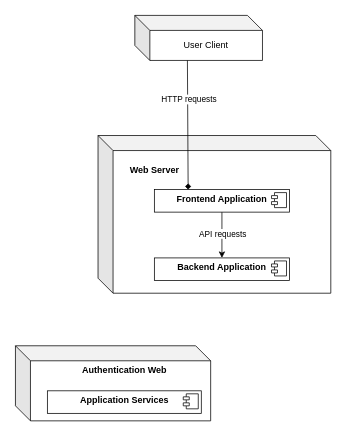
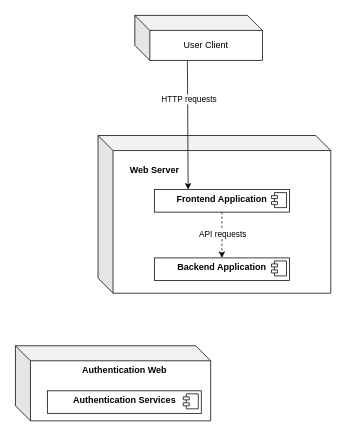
  <mxCell id="0" />
  <mxCell id="1" parent="0" />
  <mxCell id="2" value="User Client" style="shape=cube;whiteSpace=wrap;html=1;boundedLbl=1;backgroundOutline=1;darkOpacity=0.05;darkOpacity2=0.1;" vertex="1" parent="1"><mxGeometry x="179" y="20" width="170" height="60" as="geometry" /></mxCell>
  <mxCell id="3" value="" style="shape=cube;whiteSpace=wrap;html=1;boundedLbl=1;backgroundOutline=1;darkOpacity=0.05;darkOpacity2=0.1;" vertex="1" parent="1"><mxGeometry x="130" y="180" width="310" height="210" as="geometry" /></mxCell>
- <mxCell id="4" style="edgeStyle=orthogonalEdgeStyle;rounded=0;orthogonalLoop=1;jettySize=auto;html=1;exitX=0.5;exitY=1;exitDx=0;exitDy=0;entryX=0.5;entryY=0;entryDx=0;entryDy=0;" edge="1" parent="1" source="6" target="8"><mxGeometry relative="1" as="geometry" /></mxCell>
+ <mxCell id="4" style="edgeStyle=orthogonalEdgeStyle;rounded=0;orthogonalLoop=1;jettySize=auto;html=1;exitX=0.5;exitY=1;exitDx=0;exitDy=0;entryX=0.5;entryY=0;entryDx=0;entryDy=0;dashed=1;" edge="1" parent="1" source="6" target="8"><mxGeometry relative="1" as="geometry" /></mxCell>
  <mxCell id="5" value="API requests" style="edgeLabel;html=1;align=center;verticalAlign=middle;resizable=0;points=[];" vertex="1" connectable="0" parent="4"><mxGeometry x="-0.076" relative="1" as="geometry"><mxPoint as="offset" /></mxGeometry></mxCell>
  <mxCell id="6" value="&lt;p style=&quot;margin:0px;margin-top:6px;text-align:center;&quot;&gt;&lt;b&gt;Frontend Application&lt;/b&gt;&lt;/p&gt;" style="align=left;overflow=fill;html=1;dropTarget=0;whiteSpace=wrap;" vertex="1" parent="1"><mxGeometry x="205" y="252" width="180" height="30" as="geometry" /></mxCell>
  <mxCell id="7" value="" style="shape=component;jettyWidth=8;jettyHeight=4;" vertex="1" parent="6"><mxGeometry x="1" width="20" height="20" relative="1" as="geometry"><mxPoint x="-24" y="4" as="offset" /></mxGeometry></mxCell>
  <mxCell id="8" value="&lt;p style=&quot;margin:0px;margin-top:6px;text-align:center;&quot;&gt;&lt;b&gt;Backend Application&lt;/b&gt;&lt;/p&gt;" style="align=left;overflow=fill;html=1;dropTarget=0;whiteSpace=wrap;" vertex="1" parent="1"><mxGeometry x="205" y="343" width="180" height="30" as="geometry" /></mxCell>
  <mxCell id="9" value="" style="shape=component;jettyWidth=8;jettyHeight=4;" vertex="1" parent="8"><mxGeometry x="1" width="20" height="20" relative="1" as="geometry"><mxPoint x="-24" y="4" as="offset" /></mxGeometry></mxCell>
  <mxCell id="10" value="Web Server" style="text;align=center;fontStyle=1;verticalAlign=middle;spacingLeft=3;spacingRight=3;strokeColor=none;rotatable=0;points=[[0,0.5],[1,0.5]];portConstraint=eastwest;html=1;" vertex="1" parent="1"><mxGeometry x="165" y="214" width="80" height="26" as="geometry" /></mxCell>
- <mxCell id="11" value="" style="endArrow=diamond;html=1;rounded=0;exitX=0.412;exitY=1;exitDx=0;exitDy=0;exitPerimeter=0;entryX=0.25;entryY=0;entryDx=0;entryDy=0;" edge="1" parent="1" source="2" target="6"><mxGeometry width="50" height="50" relative="1" as="geometry"><mxPoint x="250" y="280" as="sourcePoint" /><mxPoint x="300" y="230" as="targetPoint" /></mxGeometry></mxCell>
+ <mxCell id="11" value="" style="endArrow=classic;html=1;rounded=0;exitX=0.412;exitY=1;exitDx=0;exitDy=0;exitPerimeter=0;entryX=0.25;entryY=0;entryDx=0;entryDy=0;" edge="1" parent="1" source="2" target="6"><mxGeometry width="50" height="50" relative="1" as="geometry"><mxPoint x="250" y="280" as="sourcePoint" /><mxPoint x="300" y="230" as="targetPoint" /></mxGeometry></mxCell>
  <mxCell id="12" value="HTTP requests" style="edgeLabel;html=1;align=center;verticalAlign=middle;resizable=0;points=[];" vertex="1" connectable="0" parent="11"><mxGeometry x="-0.401" y="1" relative="1" as="geometry"><mxPoint as="offset" /></mxGeometry></mxCell>
  <mxCell id="13" value="" style="shape=cube;whiteSpace=wrap;html=1;boundedLbl=1;backgroundOutline=1;darkOpacity=0.05;darkOpacity2=0.1;" vertex="1" parent="1"><mxGeometry x="20" y="460" width="260" height="100" as="geometry" /></mxCell>
  <mxCell id="14" value="Authentication Web" style="text;align=center;fontStyle=1;verticalAlign=middle;spacingLeft=3;spacingRight=3;strokeColor=none;rotatable=0;points=[[0,0.5],[1,0.5]];portConstraint=eastwest;html=1;" vertex="1" parent="1"><mxGeometry x="125" y="480" width="80" height="26" as="geometry" /></mxCell>
- <mxCell id="15" value="&lt;p style=&quot;text-align: center; margin: 6px 0px 0px;&quot;&gt;&lt;span style=&quot;font-weight: 700; text-wrap: nowrap;&quot;&gt;Application Services&lt;/span&gt;&lt;br&gt;&lt;/p&gt;" style="align=left;overflow=fill;html=1;dropTarget=0;whiteSpace=wrap;" vertex="1" parent="1"><mxGeometry x="62.5" y="520" width="205" height="30" as="geometry" /></mxCell>
+ <mxCell id="15" value="&lt;p style=&quot;text-align: center; margin: 6px 0px 0px;&quot;&gt;&lt;span style=&quot;font-weight: 700; text-wrap: nowrap;&quot;&gt;Authentication Services&lt;/span&gt;&lt;br&gt;&lt;/p&gt;" style="align=left;overflow=fill;html=1;dropTarget=0;whiteSpace=wrap;" vertex="1" parent="1"><mxGeometry x="62.5" y="520" width="205" height="30" as="geometry" /></mxCell>
  <mxCell id="16" value="" style="shape=component;jettyWidth=8;jettyHeight=4;" vertex="1" parent="15"><mxGeometry x="1" width="20" height="20" relative="1" as="geometry"><mxPoint x="-24" y="4" as="offset" /></mxGeometry></mxCell>
